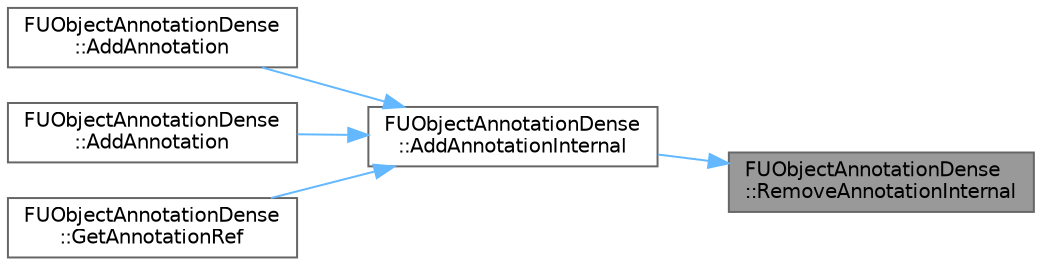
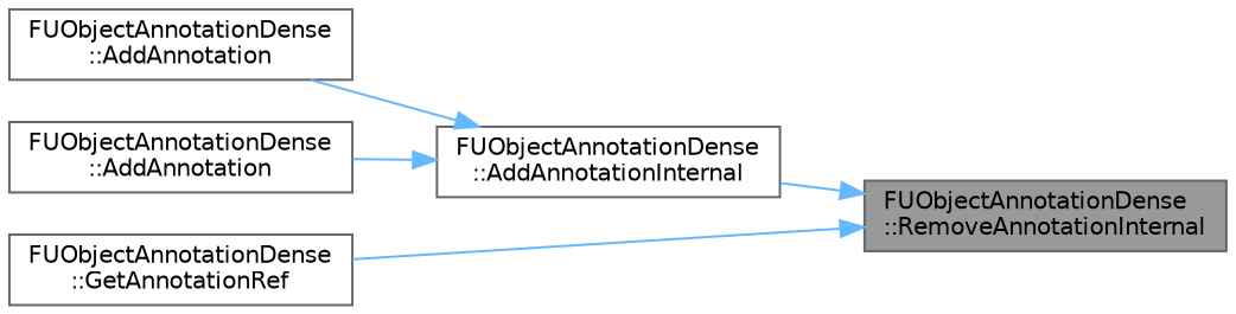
  digraph {
    rankdir=RL
    node [color=grey40 fillcolor=white fontname=Helvetica fontsize=10 shape=box style=filled]
    edge [color=steelblue1 dir=back fontname=Helvetica fontsize=10 labelfontname=Helvetica labelfontsize=10 style=solid]
    n1 [color=gray40 fillcolor=grey60 fontcolor=black height=0.2 label="FUObjectAnnotationDense\l::RemoveAnnotationInternal" width=0.4]
    n2 [height=0.2 label="FUObjectAnnotationDense\l::AddAnnotationInternal" width=0.4]
    n3 [height=0.2 label="FUObjectAnnotationDense\l::AddAnnotation" width=0.4]
    n4 [height=0.2 label="FUObjectAnnotationDense\l::AddAnnotation" width=0.4]
    n5 [height=0.2 label="FUObjectAnnotationDense\l::GetAnnotationRef" width=0.4]
    n1 -> n2
    n2 -> n3
    n2 -> n4
-   n2 -> n5
+   n1 -> n5
  }
